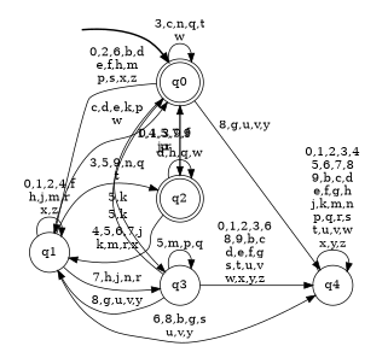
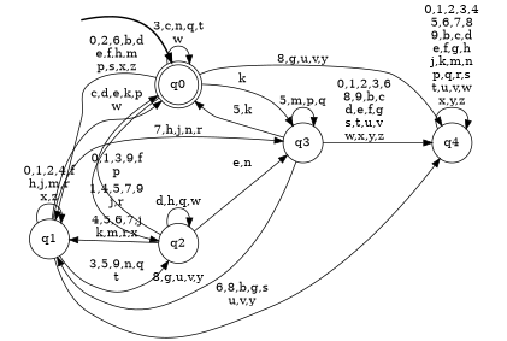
  digraph {
    rankdir=LR
    node [shape=circle style="rounded,filled" color=black fillcolor=white]
    __start0 [height=0 shape=none style=invis width=0 color="" fillcolor=""]
    n2 [label=q0 shape=doublecircle]
    n3 [label=q1 style=filled]
-   n4 [label=q2 shape=doublecircle]
+   n4 [label=q2]
    n5 [label=q3]
    n6 [label=q4 style=filled]
    subgraph cluster_1 {
      nodesep=0.15
      ranksep=0.15
      style=invis
      __start0
      n2
    }
    __start0 -> n2 [penwidth=2]
    n2 -> n2 [label="3,c,n,q,t\nw"]
    n2 -> n3 [label="0,2,6,b,d\ne,f,h,m\np,s,x,z"]
    n2 -> n4 [label="1,4,5,7,9\nj,r"]
-   n2 -> n5 [label="5,k"]
+   n2 -> n5 [label=k]
    n2 -> n6 [label="8,g,u,v,y"]
    n3 -> n2 [label="c,d,e,k,p\nw"]
    n3 -> n3 [label="0,1,2,4,f\nh,j,m,r\nx,z"]
    n3 -> n4 [label="3,5,9,n,q\nt"]
    n3 -> n5 [label="7,h,j,n,r"]
    n3 -> n6 [label="6,8,b,g,s\nu,v,y"]
    n4 -> n2 [label="0,1,3,9,f\np"]
    n4 -> n3 [label="4,5,6,7,j\nk,m,r,x"]
    n4 -> n4 [label="d,h,q,w"]
+   n4 -> n5 [label="e,n"]
    n5 -> n2 [label="5,k"]
    n5 -> n3 [label="8,g,u,v,y"]
    n5 -> n5 [label="5,m,p,q"]
    n5 -> n6 [label="0,1,2,3,6\n8,9,b,c\nd,e,f,g\ns,t,u,v\nw,x,y,z"]
    n6 -> n6 [label="0,1,2,3,4\n5,6,7,8\n9,b,c,d\ne,f,g,h\nj,k,m,n\np,q,r,s\nt,u,v,w\nx,y,z"]
  }
